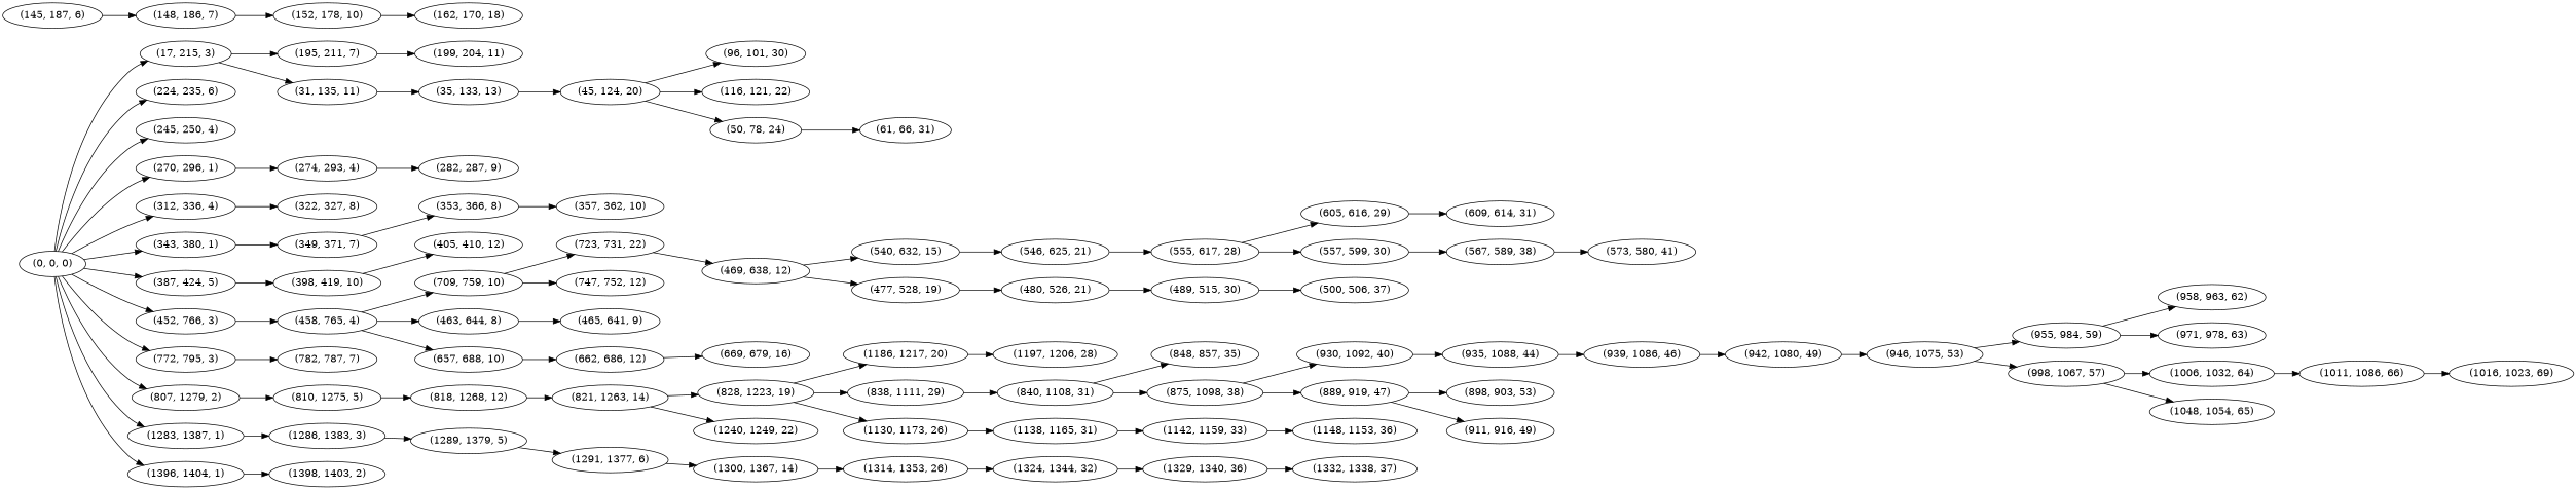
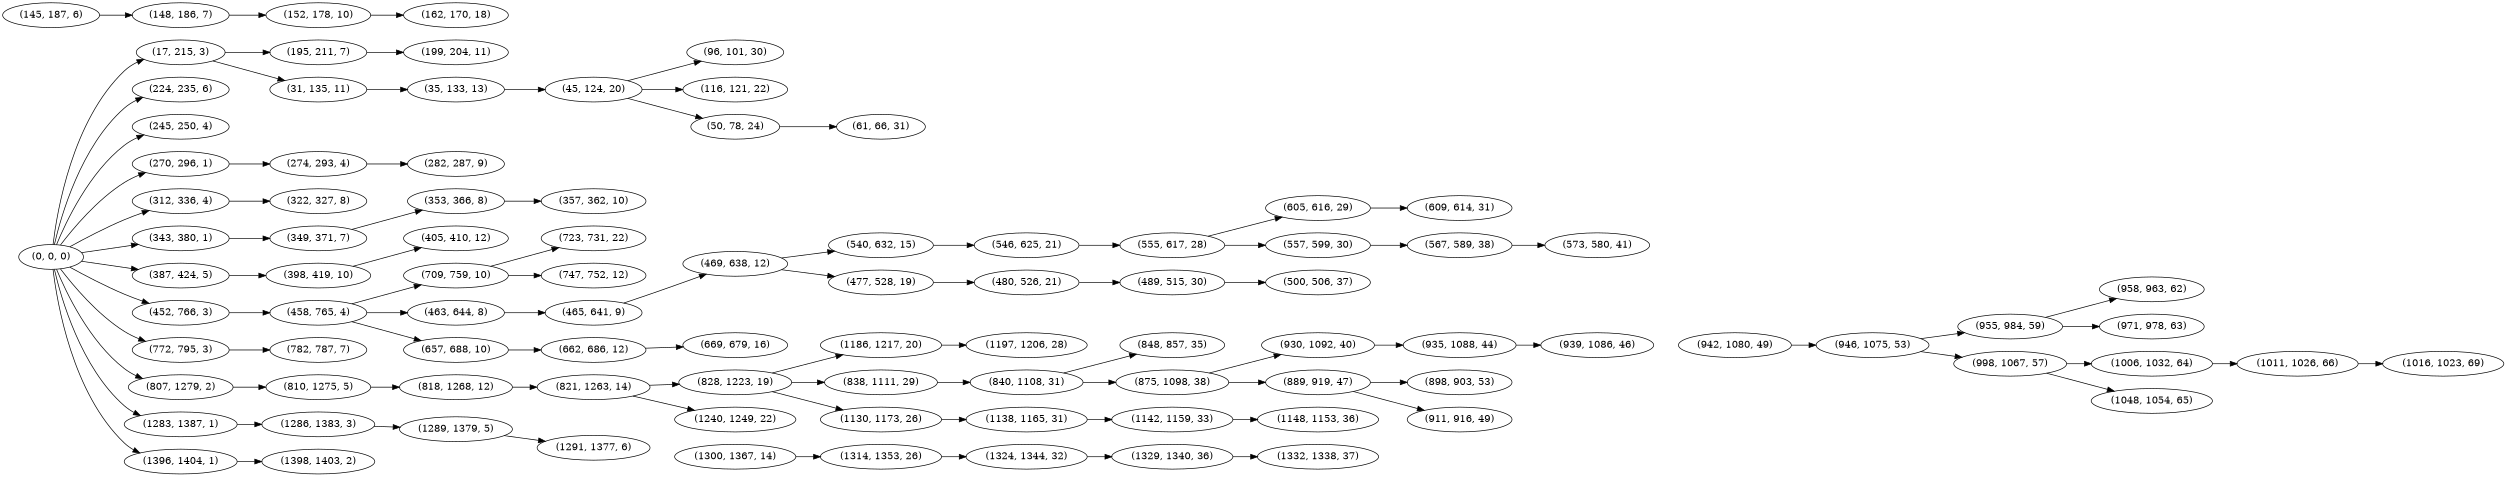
  digraph {
    rankdir=LR
    "(0, 0, 0)"
    "(17, 215, 3)"
    "(224, 235, 6)"
    "(245, 250, 4)"
    "(270, 296, 1)"
    "(312, 336, 4)"
    "(343, 380, 1)"
    "(387, 424, 5)"
    "(452, 766, 3)"
    "(772, 795, 3)"
    "(807, 1279, 2)"
    "(1283, 1387, 1)"
    "(1396, 1404, 1)"
    "(31, 135, 11)"
    "(195, 211, 7)"
    "(274, 293, 4)"
    "(322, 327, 8)"
    "(349, 371, 7)"
    "(398, 419, 10)"
    "(458, 765, 4)"
    "(782, 787, 7)"
    "(810, 1275, 5)"
    "(1286, 1383, 3)"
    "(1398, 1403, 2)"
    "(35, 133, 13)"
    "(145, 187, 6)"
    "(148, 186, 7)"
    "(199, 204, 11)"
    "(45, 124, 20)"
    "(50, 78, 24)"
    "(96, 101, 30)"
    "(116, 121, 22)"
    "(61, 66, 31)"
    "(152, 178, 10)"
    "(162, 170, 18)"
    "(282, 287, 9)"
    "(353, 366, 8)"
    "(357, 362, 10)"
    "(405, 410, 12)"
    "(463, 644, 8)"
    "(657, 688, 10)"
    "(709, 759, 10)"
    "(465, 641, 9)"
    "(662, 686, 12)"
    "(723, 731, 22)"
    "(747, 752, 12)"
    "(469, 638, 12)"
    "(477, 528, 19)"
    "(540, 632, 15)"
    "(480, 526, 21)"
    "(546, 625, 21)"
    "(489, 515, 30)"
    "(500, 506, 37)"
    "(555, 617, 28)"
    "(557, 599, 30)"
    "(605, 616, 29)"
    "(567, 589, 38)"
    "(609, 614, 31)"
    "(573, 580, 41)"
    "(669, 679, 16)"
    "(818, 1268, 12)"
    "(821, 1263, 14)"
    "(828, 1223, 19)"
    "(1240, 1249, 22)"
    "(838, 1111, 29)"
    "(1130, 1173, 26)"
    "(1186, 1217, 20)"
    "(840, 1108, 31)"
    "(1138, 1165, 31)"
    "(1197, 1206, 28)"
    "(848, 857, 35)"
    "(875, 1098, 38)"
    "(889, 919, 47)"
    "(930, 1092, 40)"
    "(898, 903, 53)"
    "(911, 916, 49)"
    "(935, 1088, 44)"
    "(939, 1086, 46)"
    "(942, 1080, 49)"
    "(946, 1075, 53)"
    "(955, 984, 59)"
    "(998, 1067, 57)"
    "(958, 963, 62)"
    "(971, 978, 63)"
    "(1006, 1032, 64)"
    "(1048, 1054, 65)"
-   "(1011, 1026, 66)" [label="(1011, 1086, 66)"]
+   "(1011, 1026, 66)"
    "(1016, 1023, 69)"
    "(1142, 1159, 33)"
    "(1148, 1153, 36)"
    "(1289, 1379, 5)"
    "(1291, 1377, 6)"
    "(1300, 1367, 14)"
    "(1314, 1353, 26)"
    "(1324, 1344, 32)"
    "(1329, 1340, 36)"
    "(1332, 1338, 37)"
    "(0, 0, 0)" -> "(17, 215, 3)"
    "(0, 0, 0)" -> "(224, 235, 6)"
    "(0, 0, 0)" -> "(245, 250, 4)"
    "(0, 0, 0)" -> "(270, 296, 1)"
    "(0, 0, 0)" -> "(312, 336, 4)"
    "(0, 0, 0)" -> "(343, 380, 1)"
    "(0, 0, 0)" -> "(387, 424, 5)"
    "(0, 0, 0)" -> "(452, 766, 3)"
    "(0, 0, 0)" -> "(772, 795, 3)"
    "(0, 0, 0)" -> "(807, 1279, 2)"
    "(0, 0, 0)" -> "(1283, 1387, 1)"
    "(0, 0, 0)" -> "(1396, 1404, 1)"
    "(17, 215, 3)" -> "(31, 135, 11)"
    "(17, 215, 3)" -> "(195, 211, 7)"
    "(270, 296, 1)" -> "(274, 293, 4)"
    "(312, 336, 4)" -> "(322, 327, 8)"
    "(343, 380, 1)" -> "(349, 371, 7)"
    "(387, 424, 5)" -> "(398, 419, 10)"
    "(452, 766, 3)" -> "(458, 765, 4)"
    "(772, 795, 3)" -> "(782, 787, 7)"
    "(807, 1279, 2)" -> "(810, 1275, 5)"
    "(1283, 1387, 1)" -> "(1286, 1383, 3)"
    "(1396, 1404, 1)" -> "(1398, 1403, 2)"
    "(31, 135, 11)" -> "(35, 133, 13)"
    "(195, 211, 7)" -> "(199, 204, 11)"
    "(274, 293, 4)" -> "(282, 287, 9)"
    "(349, 371, 7)" -> "(353, 366, 8)"
    "(398, 419, 10)" -> "(405, 410, 12)"
    "(458, 765, 4)" -> "(463, 644, 8)"
    "(458, 765, 4)" -> "(657, 688, 10)"
    "(458, 765, 4)" -> "(709, 759, 10)"
    "(810, 1275, 5)" -> "(818, 1268, 12)"
    "(1286, 1383, 3)" -> "(1289, 1379, 5)"
    "(35, 133, 13)" -> "(45, 124, 20)"
    "(145, 187, 6)" -> "(148, 186, 7)"
    "(148, 186, 7)" -> "(152, 178, 10)"
    "(45, 124, 20)" -> "(50, 78, 24)"
    "(45, 124, 20)" -> "(96, 101, 30)"
    "(45, 124, 20)" -> "(116, 121, 22)"
    "(50, 78, 24)" -> "(61, 66, 31)"
    "(152, 178, 10)" -> "(162, 170, 18)"
    "(353, 366, 8)" -> "(357, 362, 10)"
    "(463, 644, 8)" -> "(465, 641, 9)"
    "(657, 688, 10)" -> "(662, 686, 12)"
    "(709, 759, 10)" -> "(723, 731, 22)"
    "(709, 759, 10)" -> "(747, 752, 12)"
-   "(723, 731, 22)" -> "(469, 638, 12)"
+   "(465, 641, 9)" -> "(469, 638, 12)"
    "(662, 686, 12)" -> "(669, 679, 16)"
    "(469, 638, 12)" -> "(477, 528, 19)"
    "(469, 638, 12)" -> "(540, 632, 15)"
    "(477, 528, 19)" -> "(480, 526, 21)"
    "(540, 632, 15)" -> "(546, 625, 21)"
    "(480, 526, 21)" -> "(489, 515, 30)"
    "(546, 625, 21)" -> "(555, 617, 28)"
    "(489, 515, 30)" -> "(500, 506, 37)"
    "(555, 617, 28)" -> "(557, 599, 30)"
    "(555, 617, 28)" -> "(605, 616, 29)"
    "(557, 599, 30)" -> "(567, 589, 38)"
    "(605, 616, 29)" -> "(609, 614, 31)"
    "(567, 589, 38)" -> "(573, 580, 41)"
    "(818, 1268, 12)" -> "(821, 1263, 14)"
    "(821, 1263, 14)" -> "(828, 1223, 19)"
    "(821, 1263, 14)" -> "(1240, 1249, 22)"
    "(828, 1223, 19)" -> "(838, 1111, 29)"
    "(828, 1223, 19)" -> "(1130, 1173, 26)"
    "(828, 1223, 19)" -> "(1186, 1217, 20)"
    "(838, 1111, 29)" -> "(840, 1108, 31)"
    "(1130, 1173, 26)" -> "(1138, 1165, 31)"
    "(1186, 1217, 20)" -> "(1197, 1206, 28)"
    "(840, 1108, 31)" -> "(848, 857, 35)"
    "(840, 1108, 31)" -> "(875, 1098, 38)"
    "(1138, 1165, 31)" -> "(1142, 1159, 33)"
    "(875, 1098, 38)" -> "(889, 919, 47)"
    "(875, 1098, 38)" -> "(930, 1092, 40)"
    "(889, 919, 47)" -> "(898, 903, 53)"
    "(889, 919, 47)" -> "(911, 916, 49)"
    "(930, 1092, 40)" -> "(935, 1088, 44)"
    "(935, 1088, 44)" -> "(939, 1086, 46)"
-   "(939, 1086, 46)" -> "(942, 1080, 49)"
    "(942, 1080, 49)" -> "(946, 1075, 53)"
    "(946, 1075, 53)" -> "(955, 984, 59)"
    "(946, 1075, 53)" -> "(998, 1067, 57)"
    "(955, 984, 59)" -> "(958, 963, 62)"
    "(955, 984, 59)" -> "(971, 978, 63)"
    "(998, 1067, 57)" -> "(1006, 1032, 64)"
    "(998, 1067, 57)" -> "(1048, 1054, 65)"
    "(1006, 1032, 64)" -> "(1011, 1026, 66)"
    "(1011, 1026, 66)" -> "(1016, 1023, 69)"
    "(1142, 1159, 33)" -> "(1148, 1153, 36)"
    "(1289, 1379, 5)" -> "(1291, 1377, 6)"
-   "(1291, 1377, 6)" -> "(1300, 1367, 14)"
    "(1300, 1367, 14)" -> "(1314, 1353, 26)"
    "(1314, 1353, 26)" -> "(1324, 1344, 32)"
    "(1324, 1344, 32)" -> "(1329, 1340, 36)"
    "(1329, 1340, 36)" -> "(1332, 1338, 37)"
  }
